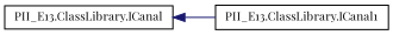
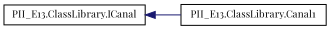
  digraph {
    rankdir=LR
    fontname="Playfair Display"
    node [color=black fillcolor=white fontname="Playfair Display" fontsize=10 shape=record style=filled]
    n1 [height=0.2 label="PII_E13.ClassLibrary.ICanal" width=0.4]
-   n2 [height=0.2 label="PII_E13.ClassLibrary.ICanal1" width=0.4]
+   n2 [height=0.2 label="PII_E13.ClassLibrary.Canal1" width=0.4]
    n1 -> n2 [color=midnightblue dir=back fontname="Playfair Display" fontsize=10 labelfontname=Helvetica labelfontsize=10 style=solid]
  }
